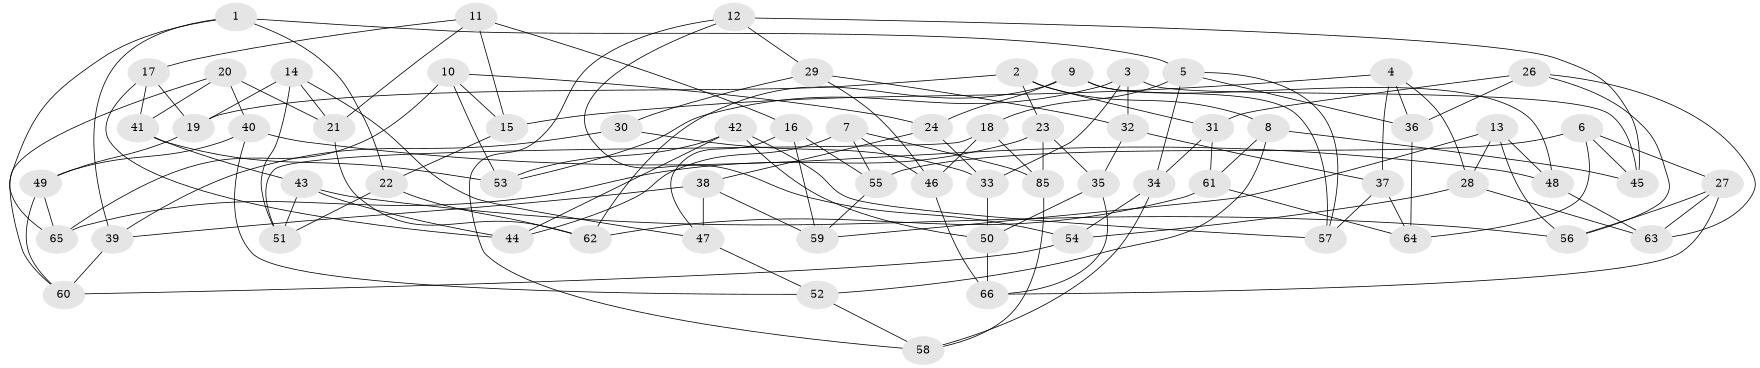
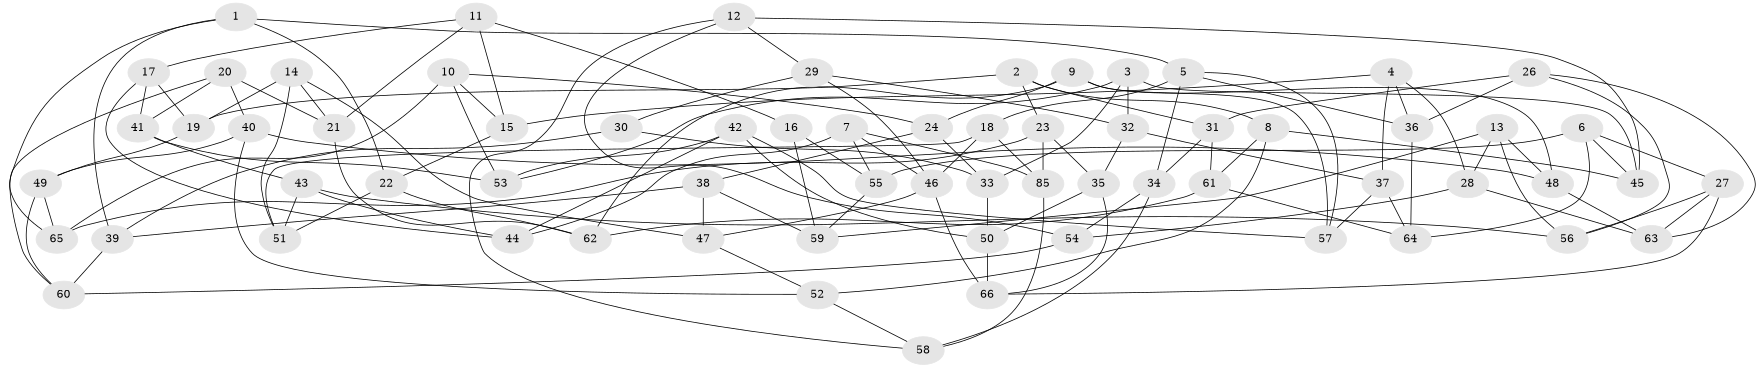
  graph {
    node [color=gray90 style=filled]
    1
    22
    39
    65
    5
    62
    51
    30
    33
    60
    2
    8
    19
    23
    31
    45
    52
    61
    49
    n20 [label=85]
    35
    34
    3
    32
    53
    37
    50
    4
    15
    28
    36
    54
    63
    64
    57
    18
    46
    58
    6
    27
    55
    56
    66
    59
    7
    44
    9
    24
    48
    38
    10
    11
    16
    17
    21
    47
    41
    12
    29
    13
    14
    43
    20
    40
    26
    42
    1 -- 22
    1 -- 39
    1 -- 65
    1 -- 5
    22 -- 62
    22 -- 51
    39 -- 60
    5 -- 34
    5 -- 36
    5 -- 57
    5 -- 18
    30 -- 39
    30 -- 33
    33 -- 50
    2 -- 8
    2 -- 19
    2 -- 23
    2 -- 31
    8 -- 45
    8 -- 52
    8 -- 61
    19 -- 49
    23 -- 65
    23 -- n20
    23 -- 35
    31 -- 61
    31 -- 34
    52 -- 58
    61 -- 62
    61 -- 64
    49 -- 65
    49 -- 60
    n20 -- 58
    35 -- 50
    35 -- 66
    34 -- 54
    34 -- 58
    3 -- 33
    3 -- 45
    3 -- 32
    3 -- 53
    32 -- 35
    32 -- 37
    37 -- 64
    37 -- 57
    50 -- 66
    4 -- 37
    4 -- 15
    4 -- 28
    4 -- 36
    15 -- 22
    28 -- 54
    28 -- 63
    36 -- 64
    54 -- 60
    18 -- 51
    18 -- n20
    18 -- 46
    46 -- 66
    6 -- 45
    6 -- 64
    6 -- 27
    6 -- 55
    27 -- 63
    27 -- 56
    27 -- 66
    55 -- 59
    7 -- n20
    7 -- 46
    7 -- 55
    7 -- 44
    9 -- 62
    9 -- 57
    9 -- 24
    9 -- 48
    24 -- 33
    24 -- 38
    48 -- 63
    38 -- 39
    38 -- 59
    38 -- 47
    10 -- 65
    10 -- 53
    10 -- 15
    10 -- 24
    11 -- 15
    11 -- 16
    11 -- 17
    11 -- 21
    16 -- 55
    16 -- 59
-   16 -- 47
+   46 -- 47
    17 -- 19
    17 -- 44
    17 -- 41
    21 -- 62
    47 -- 52
    41 -- 53
    41 -- 43
    12 -- 45
    12 -- 54
    12 -- 58
    12 -- 29
    29 -- 30
    29 -- 32
    29 -- 46
    13 -- 28
    13 -- 56
    13 -- 59
    13 -- 48
    14 -- 51
    14 -- 19
    14 -- 21
    14 -- 47
    43 -- 51
    43 -- 56
    43 -- 44
    20 -- 60
    20 -- 21
    20 -- 41
    20 -- 40
    40 -- 52
    40 -- 49
    40 -- 48
    26 -- 31
    26 -- 36
    26 -- 63
    26 -- 56
    42 -- 53
    42 -- 50
    42 -- 57
    42 -- 44
  }
